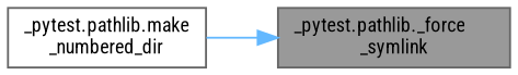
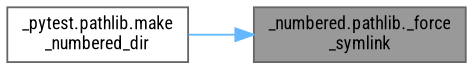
  digraph {
    rankdir=RL
    fontname="Roboto Condensed"
    node [fontname="Roboto Condensed" fontsize=10 shape=box style=filled]
-   n1 [color=gray40 fillcolor=grey60 fontcolor=black height=0.2 label="_pytest.pathlib._force\l_symlink" width=0.4]
+   n1 [color=gray40 fillcolor=grey60 fontcolor=black height=0.2 label="_numbered.pathlib._force\l_symlink" width=0.4]
    n2 [color=grey40 fillcolor=white height=0.2 label="_pytest.pathlib.make\l_numbered_dir" width=0.4]
    n1 -> n2 [color=steelblue1 dir=back fontname="Roboto Condensed" fontsize=10 labelfontname=Helvetica labelfontsize=10 style=solid]
  }
